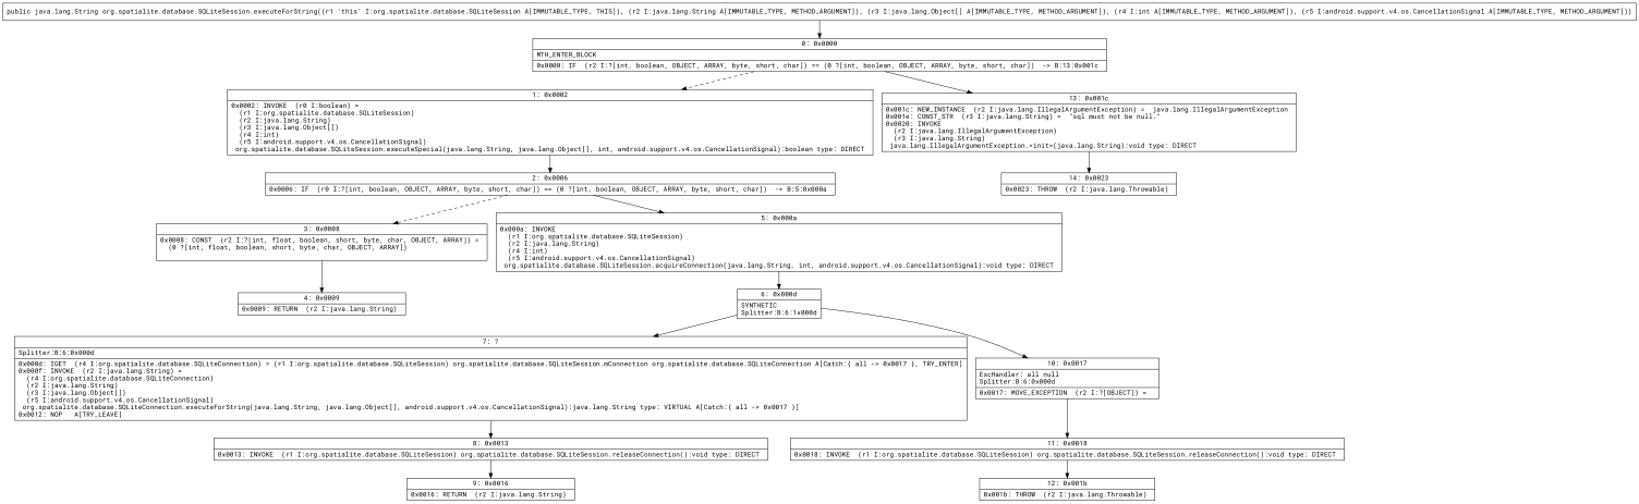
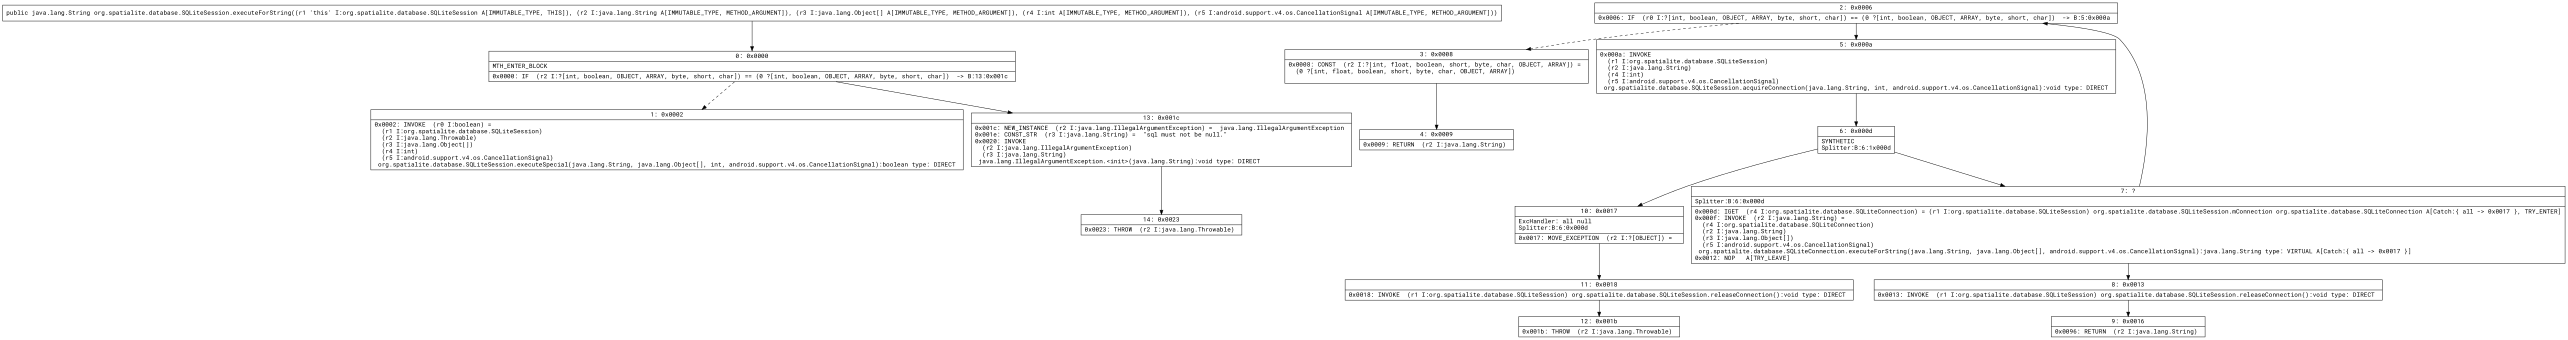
  digraph {
    fontname="Roboto Mono"
    node [fontname="Roboto Mono" shape=record]
    edge [fontname="Roboto Mono"]
    n1 [label="{0\:\ 0x0000|MTH_ENTER_BLOCK\l|0x0000: IF  (r2 I:?[int, boolean, OBJECT, ARRAY, byte, short, char]) == (0 ?[int, boolean, OBJECT, ARRAY, byte, short, char])  \-\> B:13:0x001c \l}"]
-   n2 [label="{1\:\ 0x0002|0x0002: INVOKE  (r0 I:boolean) = \l  (r1 I:org.spatialite.database.SQLiteSession)\l  (r2 I:java.lang.String)\l  (r3 I:java.lang.Object[])\l  (r4 I:int)\l  (r5 I:android.support.v4.os.CancellationSignal)\l org.spatialite.database.SQLiteSession.executeSpecial(java.lang.String, java.lang.Object[], int, android.support.v4.os.CancellationSignal):boolean type: DIRECT \l}"]
+   n2 [label="{1\:\ 0x0002|0x0002: INVOKE  (r0 I:boolean) = \l  (r1 I:org.spatialite.database.SQLiteSession)\l  (r2 I:java.lang.Throwable)\l  (r3 I:java.lang.Object[])\l  (r4 I:int)\l  (r5 I:android.support.v4.os.CancellationSignal)\l org.spatialite.database.SQLiteSession.executeSpecial(java.lang.String, java.lang.Object[], int, android.support.v4.os.CancellationSignal):boolean type: DIRECT \l}"]
    n3 [label="{13\:\ 0x001c|0x001c: NEW_INSTANCE  (r2 I:java.lang.IllegalArgumentException) =  java.lang.IllegalArgumentException \l0x001e: CONST_STR  (r3 I:java.lang.String) =  \"sql must not be null.\" \l0x0020: INVOKE  \l  (r2 I:java.lang.IllegalArgumentException)\l  (r3 I:java.lang.String)\l java.lang.IllegalArgumentException.\<init\>(java.lang.String):void type: DIRECT \l}"]
    n4 [label="{2\:\ 0x0006|0x0006: IF  (r0 I:?[int, boolean, OBJECT, ARRAY, byte, short, char]) == (0 ?[int, boolean, OBJECT, ARRAY, byte, short, char])  \-\> B:5:0x000a \l}"]
    n5 [label="{14\:\ 0x0023|0x0023: THROW  (r2 I:java.lang.Throwable) \l}"]
    n6 [label="{3\:\ 0x0008|0x0008: CONST  (r2 I:?[int, float, boolean, short, byte, char, OBJECT, ARRAY]) = \l  (0 ?[int, float, boolean, short, byte, char, OBJECT, ARRAY])\l \l}"]
    n7 [label="{5\:\ 0x000a|0x000a: INVOKE  \l  (r1 I:org.spatialite.database.SQLiteSession)\l  (r2 I:java.lang.String)\l  (r4 I:int)\l  (r5 I:android.support.v4.os.CancellationSignal)\l org.spatialite.database.SQLiteSession.acquireConnection(java.lang.String, int, android.support.v4.os.CancellationSignal):void type: DIRECT \l}"]
    n8 [label="{4\:\ 0x0009|0x0009: RETURN  (r2 I:java.lang.String) \l}"]
    n9 [label="{6\:\ 0x000d|SYNTHETIC\lSplitter:B:6:1x000d\l}"]
    n10 [label="{7\:\ ?|Splitter:B:6:0x000d\l|0x000d: IGET  (r4 I:org.spatialite.database.SQLiteConnection) = (r1 I:org.spatialite.database.SQLiteSession) org.spatialite.database.SQLiteSession.mConnection org.spatialite.database.SQLiteConnection A[Catch:\{ all \-\> 0x0017 \}, TRY_ENTER]\l0x000f: INVOKE  (r2 I:java.lang.String) = \l  (r4 I:org.spatialite.database.SQLiteConnection)\l  (r2 I:java.lang.String)\l  (r3 I:java.lang.Object[])\l  (r5 I:android.support.v4.os.CancellationSignal)\l org.spatialite.database.SQLiteConnection.executeForString(java.lang.String, java.lang.Object[], android.support.v4.os.CancellationSignal):java.lang.String type: VIRTUAL A[Catch:\{ all \-\> 0x0017 \}]\l0x0012: NOP   A[TRY_LEAVE]\l}"]
    n11 [label="{10\:\ 0x0017|ExcHandler: all null\lSplitter:B:6:0x000d\l|0x0017: MOVE_EXCEPTION  (r2 I:?[OBJECT]) =  \l}"]
    n12 [label="{8\:\ 0x0013|0x0013: INVOKE  (r1 I:org.spatialite.database.SQLiteSession) org.spatialite.database.SQLiteSession.releaseConnection():void type: DIRECT \l}"]
    n13 [label="{11\:\ 0x0018|0x0018: INVOKE  (r1 I:org.spatialite.database.SQLiteSession) org.spatialite.database.SQLiteSession.releaseConnection():void type: DIRECT \l}"]
-   n14 [label="{9\:\ 0x0016|0x0016: RETURN  (r2 I:java.lang.String) \l}"]
+   n14 [label="{9\:\ 0x0016|0x0096: RETURN  (r2 I:java.lang.String) \l}"]
    n15 [label="{12\:\ 0x001b|0x001b: THROW  (r2 I:java.lang.Throwable) \l}"]
    n16 [label="{public java.lang.String org.spatialite.database.SQLiteSession.executeForString((r1 'this' I:org.spatialite.database.SQLiteSession A[IMMUTABLE_TYPE, THIS]), (r2 I:java.lang.String A[IMMUTABLE_TYPE, METHOD_ARGUMENT]), (r3 I:java.lang.Object[] A[IMMUTABLE_TYPE, METHOD_ARGUMENT]), (r4 I:int A[IMMUTABLE_TYPE, METHOD_ARGUMENT]), (r5 I:android.support.v4.os.CancellationSignal A[IMMUTABLE_TYPE, METHOD_ARGUMENT])) }"]
    n1 -> n2 [style=dashed]
    n1 -> n3
-   n2 -> n4
+   n10 -> n4
    n3 -> n5
    n4 -> n6 [style=dashed]
    n4 -> n7
    n6 -> n8
    n7 -> n9
    n9 -> n10
    n9 -> n11
    n10 -> n12
    n11 -> n13
    n12 -> n14
    n13 -> n15
    n16 -> n1
  }
